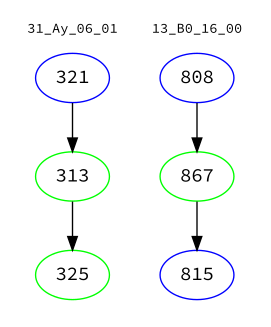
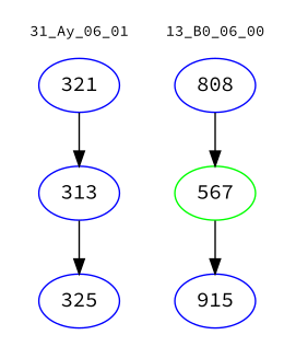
  digraph {
    fontname="Source Code Pro"
    node [color=blue fontname="Source Code Pro"]
    edge [color=black fontname="Source Code Pro"]
    n1 [label=321]
-   n2 [color=green label=313]
-   n3 [color=green label=325]
+   n2 [label=313]
+   n3 [label=325]
    n4 [label=808]
-   n5 [color=green label=867]
-   n6 [label=815]
+   n5 [color=green label=567]
+   n6 [label=915]
    subgraph cluster_1 {
      color=white
      fontsize=10
      label="31_Ay_06_01"
      n1
      n2
      n3
    }
    subgraph cluster_2 {
      color=white
      fontsize=10
-     label="13_B0_16_00"
+     label="13_B0_06_00"
      n4
      n5
      n6
    }
    n1 -> n2
    n2 -> n3
    n4 -> n5
    n5 -> n6
  }
